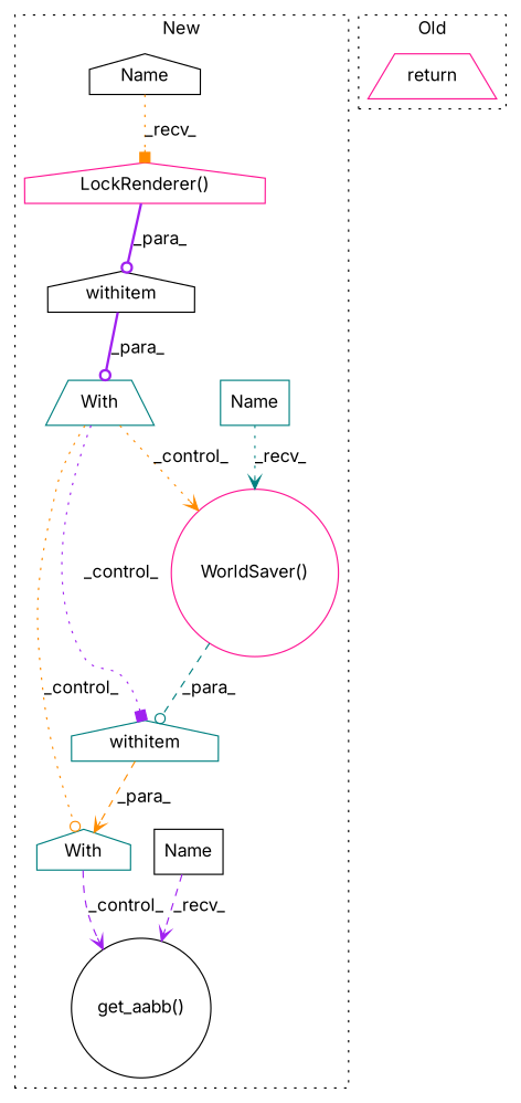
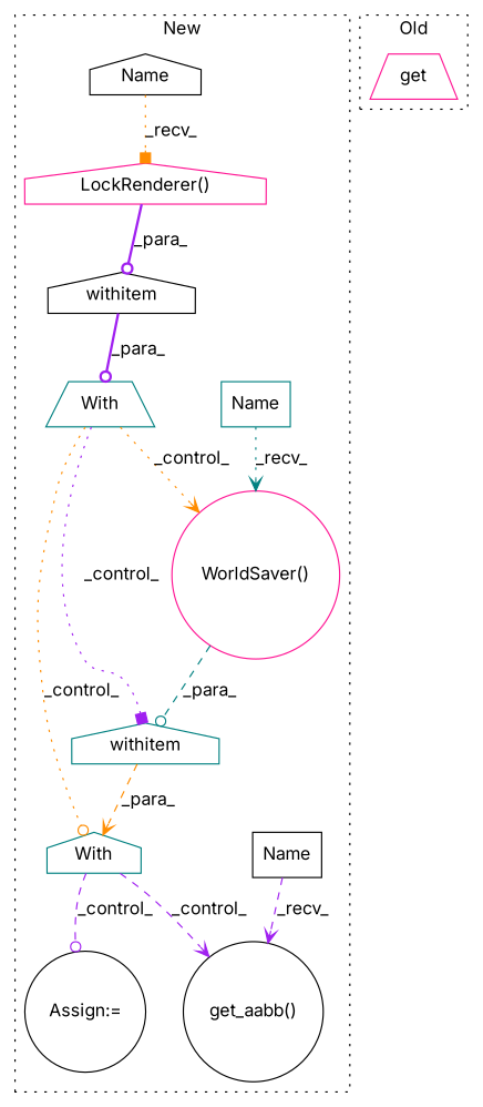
  digraph {
    fontname=Inter
    node [a=75 color=black fontname=Inter l=2 s=7533 shape=house]
    edge [arrowhead=vee color=purple fontname=Inter style=dotted]
    n1 [l="12,1" label="get_aabb()" s="7638,7671" shape=circle]
    n2 [a=39 color=teal l="5,17" label=With s="7509,7516" shape=trapezium]
    n3 [color=deeppink l=15 label="WorldSaver()" shape=circle]
    n4 [a=39 color=teal l="0,27" label=With s="7533,7535"]
    n5 [a=49 color=teal label=withitem]
    n6 [color=deeppink l=17 label="LockRenderer()" s=7514]
    n7 [a=49 label=withitem s=7514]
+   n8 [a=68 l=13 label="Assign:=" s=7625 shape=circle]
    n9 [a=87 label=Name s=7514]
    n10 [a=87 label=Name s=7638 shape=box]
    n11 [a=87 color=teal label=Name shape=box]
-   n12 [a=93 color=deeppink l=7 label=return s=14884 shape=trapezium]
+   n12 [a=93 color=deeppink l=7 label=get s=14884 shape=trapezium]
    subgraph cluster_1 {
      label=New
      style=dotted
      n1
      n2
      n3
      n4
      n5
      n6
      n7
+     n8
      n9
      n10
      n11
    }
    subgraph cluster_2 {
      label=Old
      style=dotted
      n12
    }
    n2 -> n3 [color=darkorange label=_control_]
    n2 -> n4 [arrowhead=odot color=darkorange label=_control_]
    n2 -> n5 [arrowhead=box label=_control_]
    n3 -> n5 [arrowhead=odot color=teal label=_para_ style=dashed]
    n4 -> n1 [label=_control_ style=dashed]
+   n4 -> n8 [arrowhead=odot label=_control_ style=dashed]
    n5 -> n4 [color=darkorange label=_para_ style=dashed]
    n6 -> n7 [arrowhead=odot label=_para_ style=bold]
    n7 -> n2 [arrowhead=odot label=_para_ style=bold]
    n9 -> n6 [arrowhead=box color=darkorange label=_recv_]
    n10 -> n1 [label=_recv_ style=dashed]
    n11 -> n3 [color=teal label=_recv_]
  }
